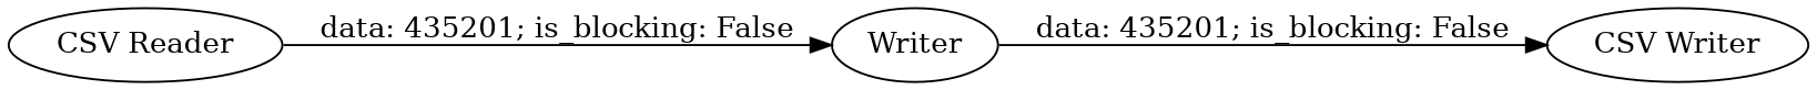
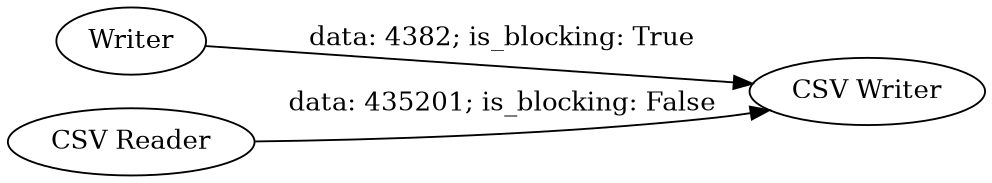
  digraph {
    rankdir=LR
    n1 [label="CSV Writer"]
    n2 [label=Writer]
    n3 [label="CSV Reader"]
-   n2 -> n1 [label="data: 435201; is_blocking: False"]
-   n3 -> n2 [label="data: 435201; is_blocking: False"]
+   n2 -> n1 [label="data: 4382; is_blocking: True"]
+   n3 -> n1 [label="data: 435201; is_blocking: False"]
  }
